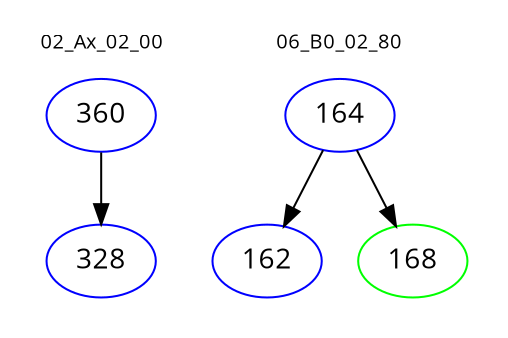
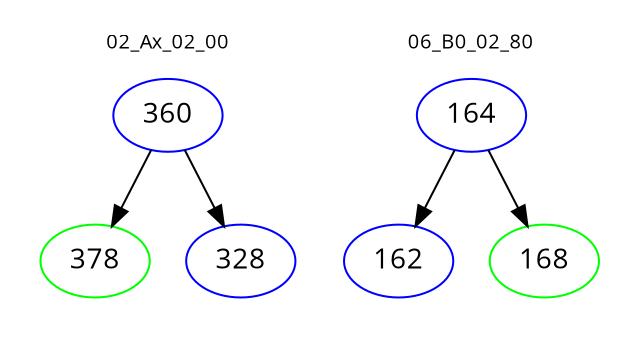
  digraph {
    fontname="Open Sans"
    node [color=blue fontname="Open Sans"]
    edge [color=black fontname="Open Sans"]
    n1 [label=360]
+   n2 [color=green label=378]
    n3 [label=328]
    n4 [label=164]
    n5 [label=162]
    n6 [color=green label=168]
    subgraph cluster_1 {
      color=white
      fontsize=10
      label="02_Ax_02_00"
      n1
+     n2
      n3
    }
    subgraph cluster_2 {
      color=white
      fontsize=10
      label="06_B0_02_80"
      n4
      n5
      n6
    }
+   n1 -> n2
    n1 -> n3
    n4 -> n5
    n4 -> n6
  }
